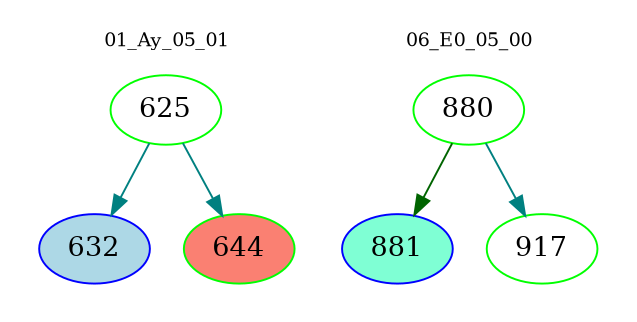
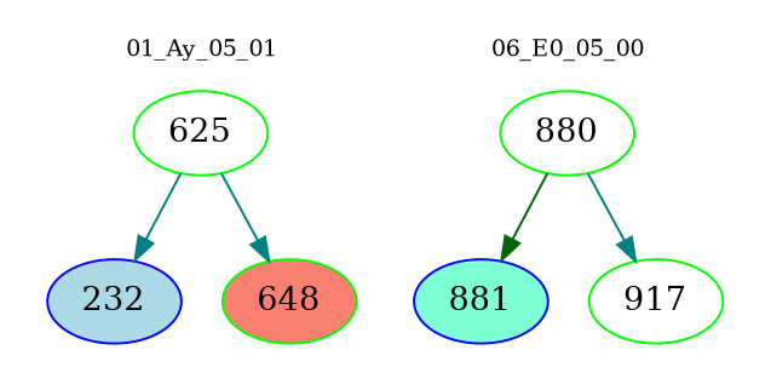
  digraph {
    node [color=green fillcolor=white style=filled]
    edge [color=teal]
    n1 [label=625]
-   n2 [color=blue fillcolor=lightblue label=632]
-   n3 [fillcolor=salmon label=644]
+   n2 [color=blue fillcolor=lightblue label=232]
+   n3 [fillcolor=salmon label=648]
    n4 [label=880]
    n5 [color=blue fillcolor=aquamarine label=881]
    n6 [label=917]
    subgraph cluster_1 {
      color=white
      fontsize=10
      label="01_Ay_05_01"
      n1
      n2
      n3
    }
    subgraph cluster_2 {
      color=white
      fontsize=10
      label="06_E0_05_00"
      n4
      n5
      n6
    }
    n1 -> n2
    n1 -> n3
    n4 -> n5 [color=darkgreen]
    n4 -> n6
  }
